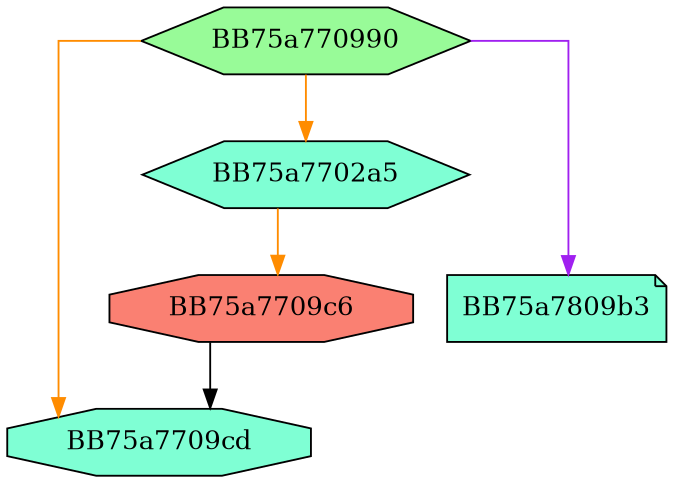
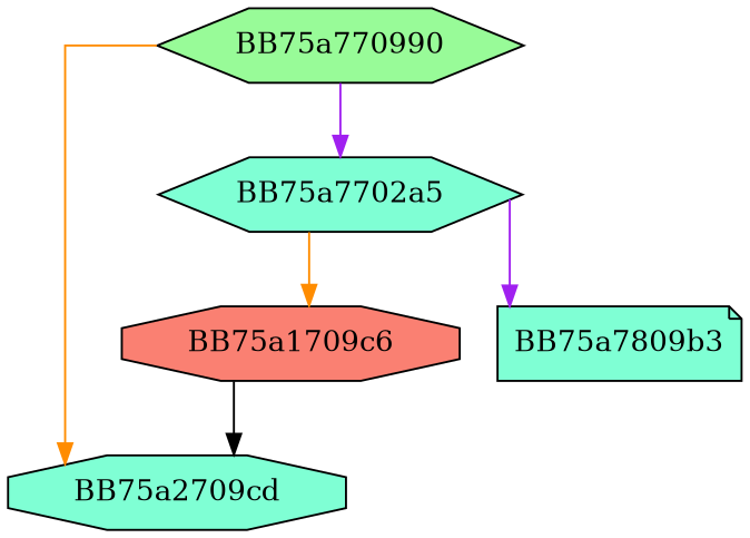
  digraph {
    splines=ortho
    node [fillcolor=aquamarine shape=hexagon style=filled]
    edge [color=darkorange]
    BB75a770990 [fillcolor=palegreen]
-   BB75a7709cd [shape=octagon]
+   BB75a7709cd [shape=octagon label=BB75a2709cd]
    n3 [label=BB75a7702a5]
-   BB75a7709c6 [fillcolor=salmon shape=octagon]
+   BB75a7709c6 [fillcolor=salmon shape=octagon label=BB75a1709c6]
    n5 [label=BB75a7809b3 shape=note]
    BB75a770990 -> BB75a7709cd
-   BB75a770990 -> n3
+   BB75a770990 -> n3 [color=purple]
    n3 -> BB75a7709c6
-   BB75a770990 -> n5 [color=purple]
+   n3 -> n5 [color=purple]
    BB75a7709c6 -> BB75a7709cd [color=black]
  }
